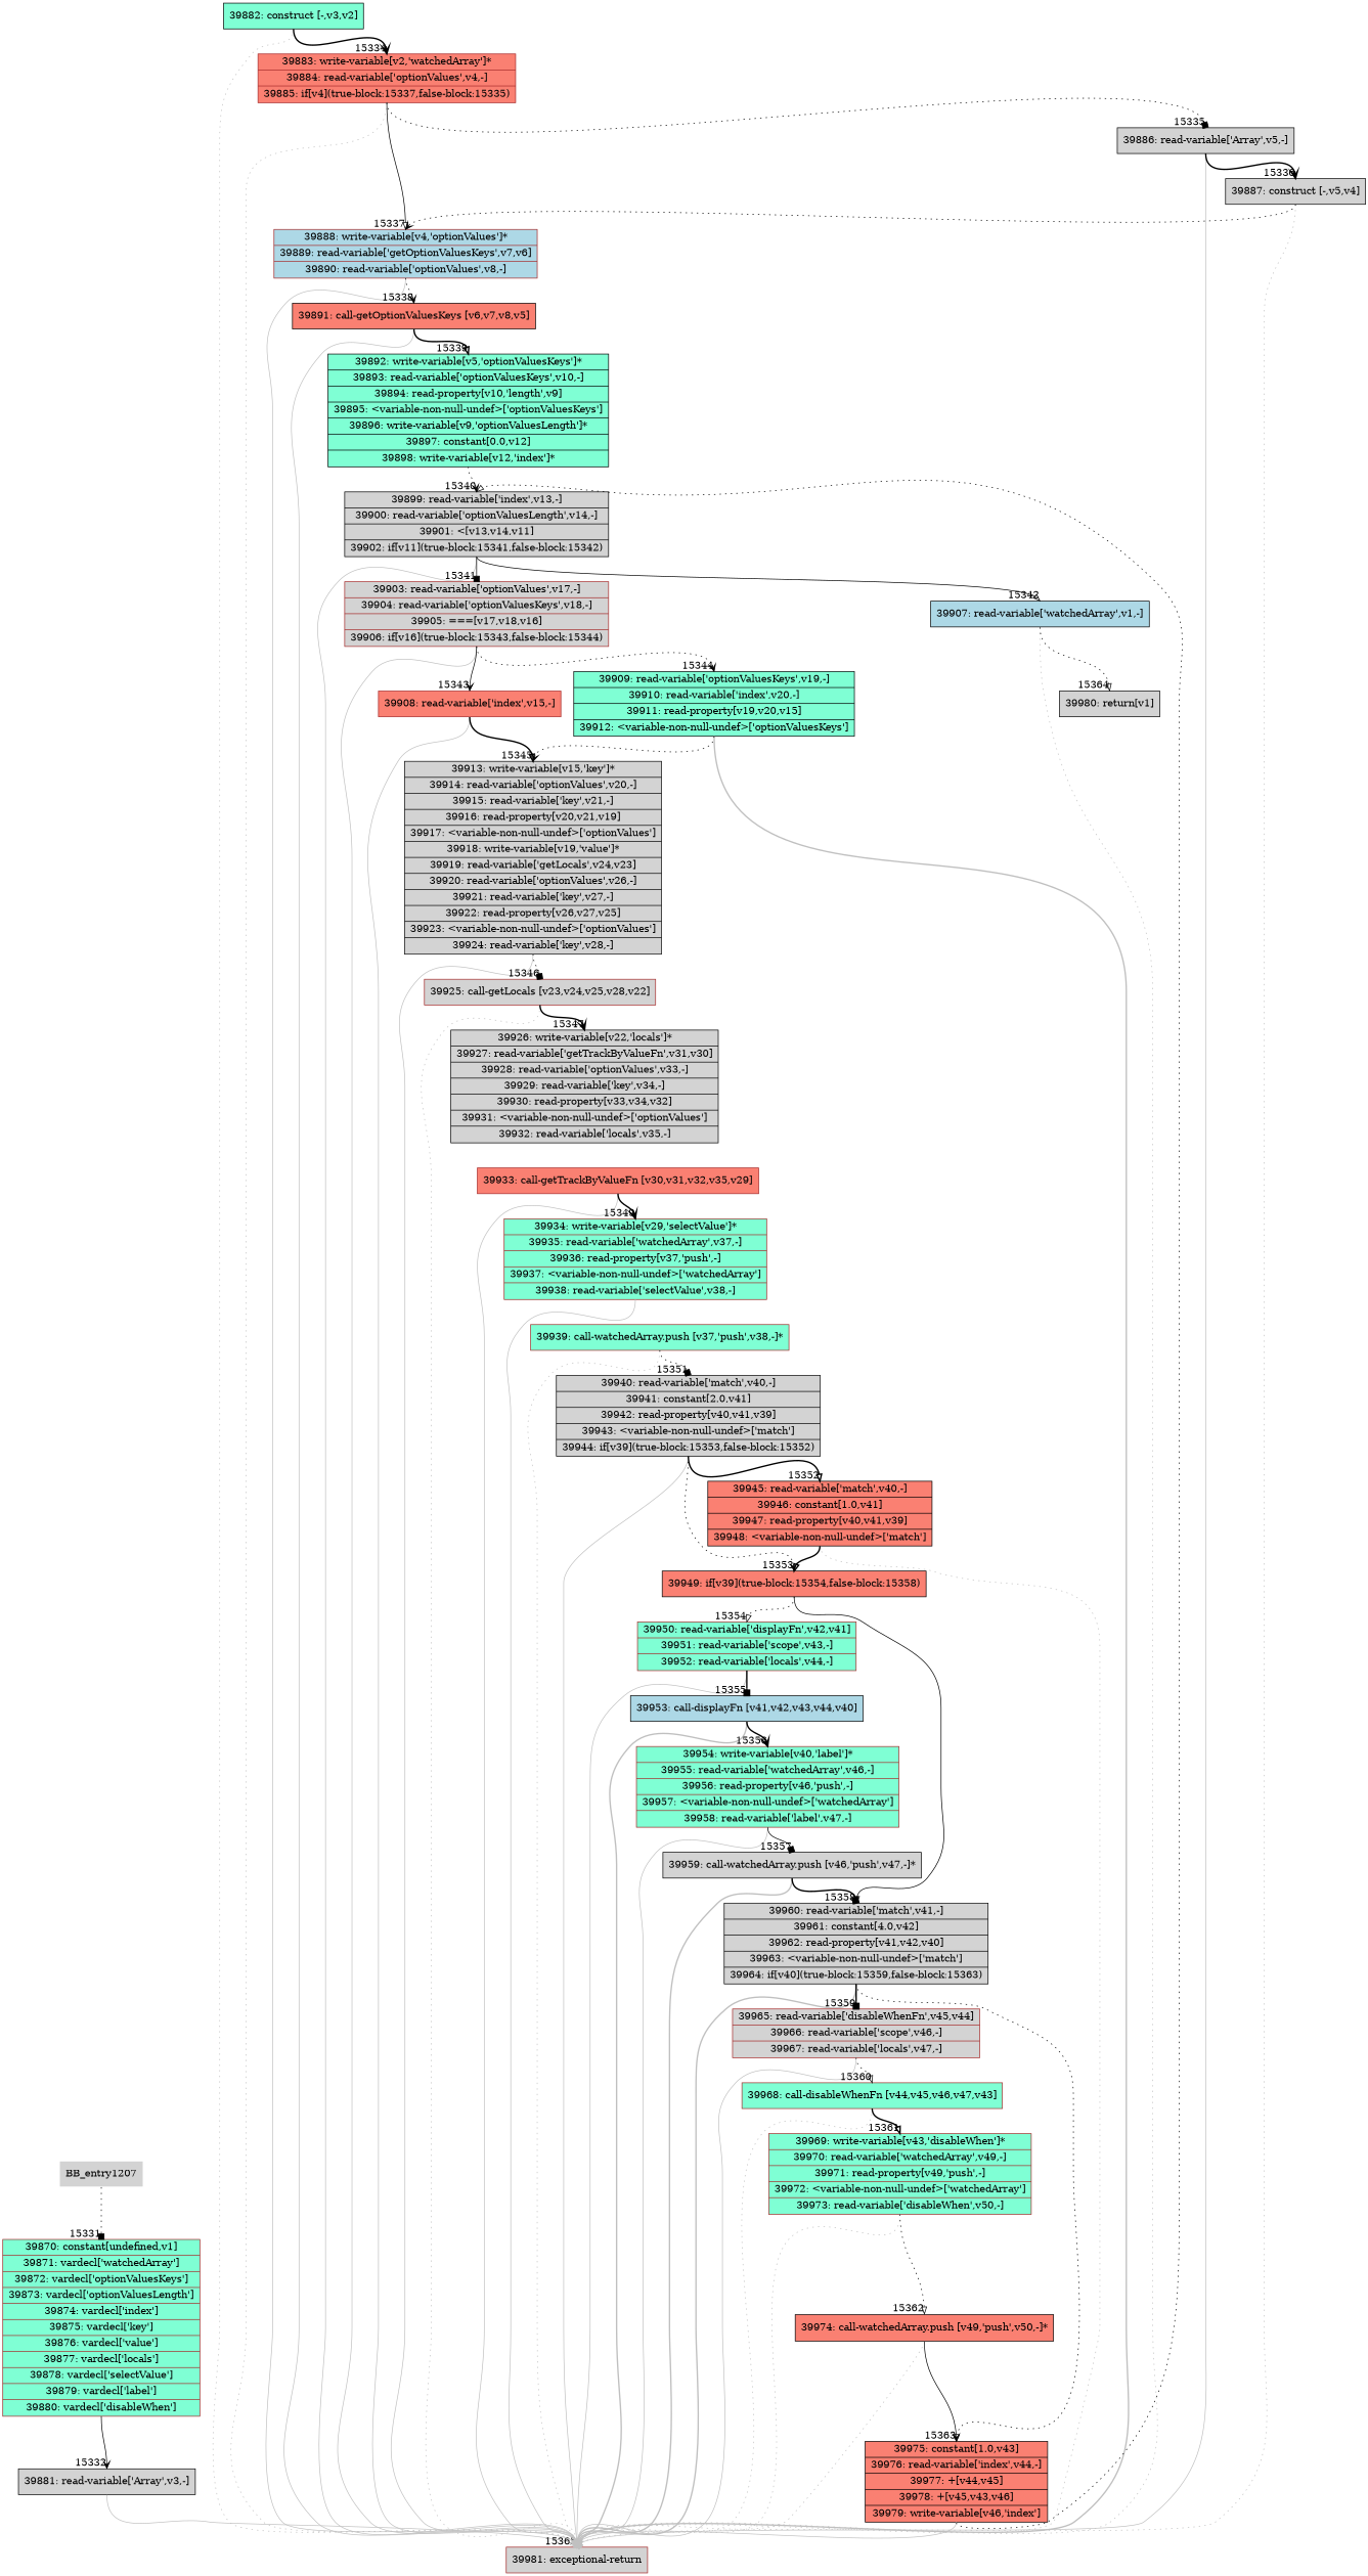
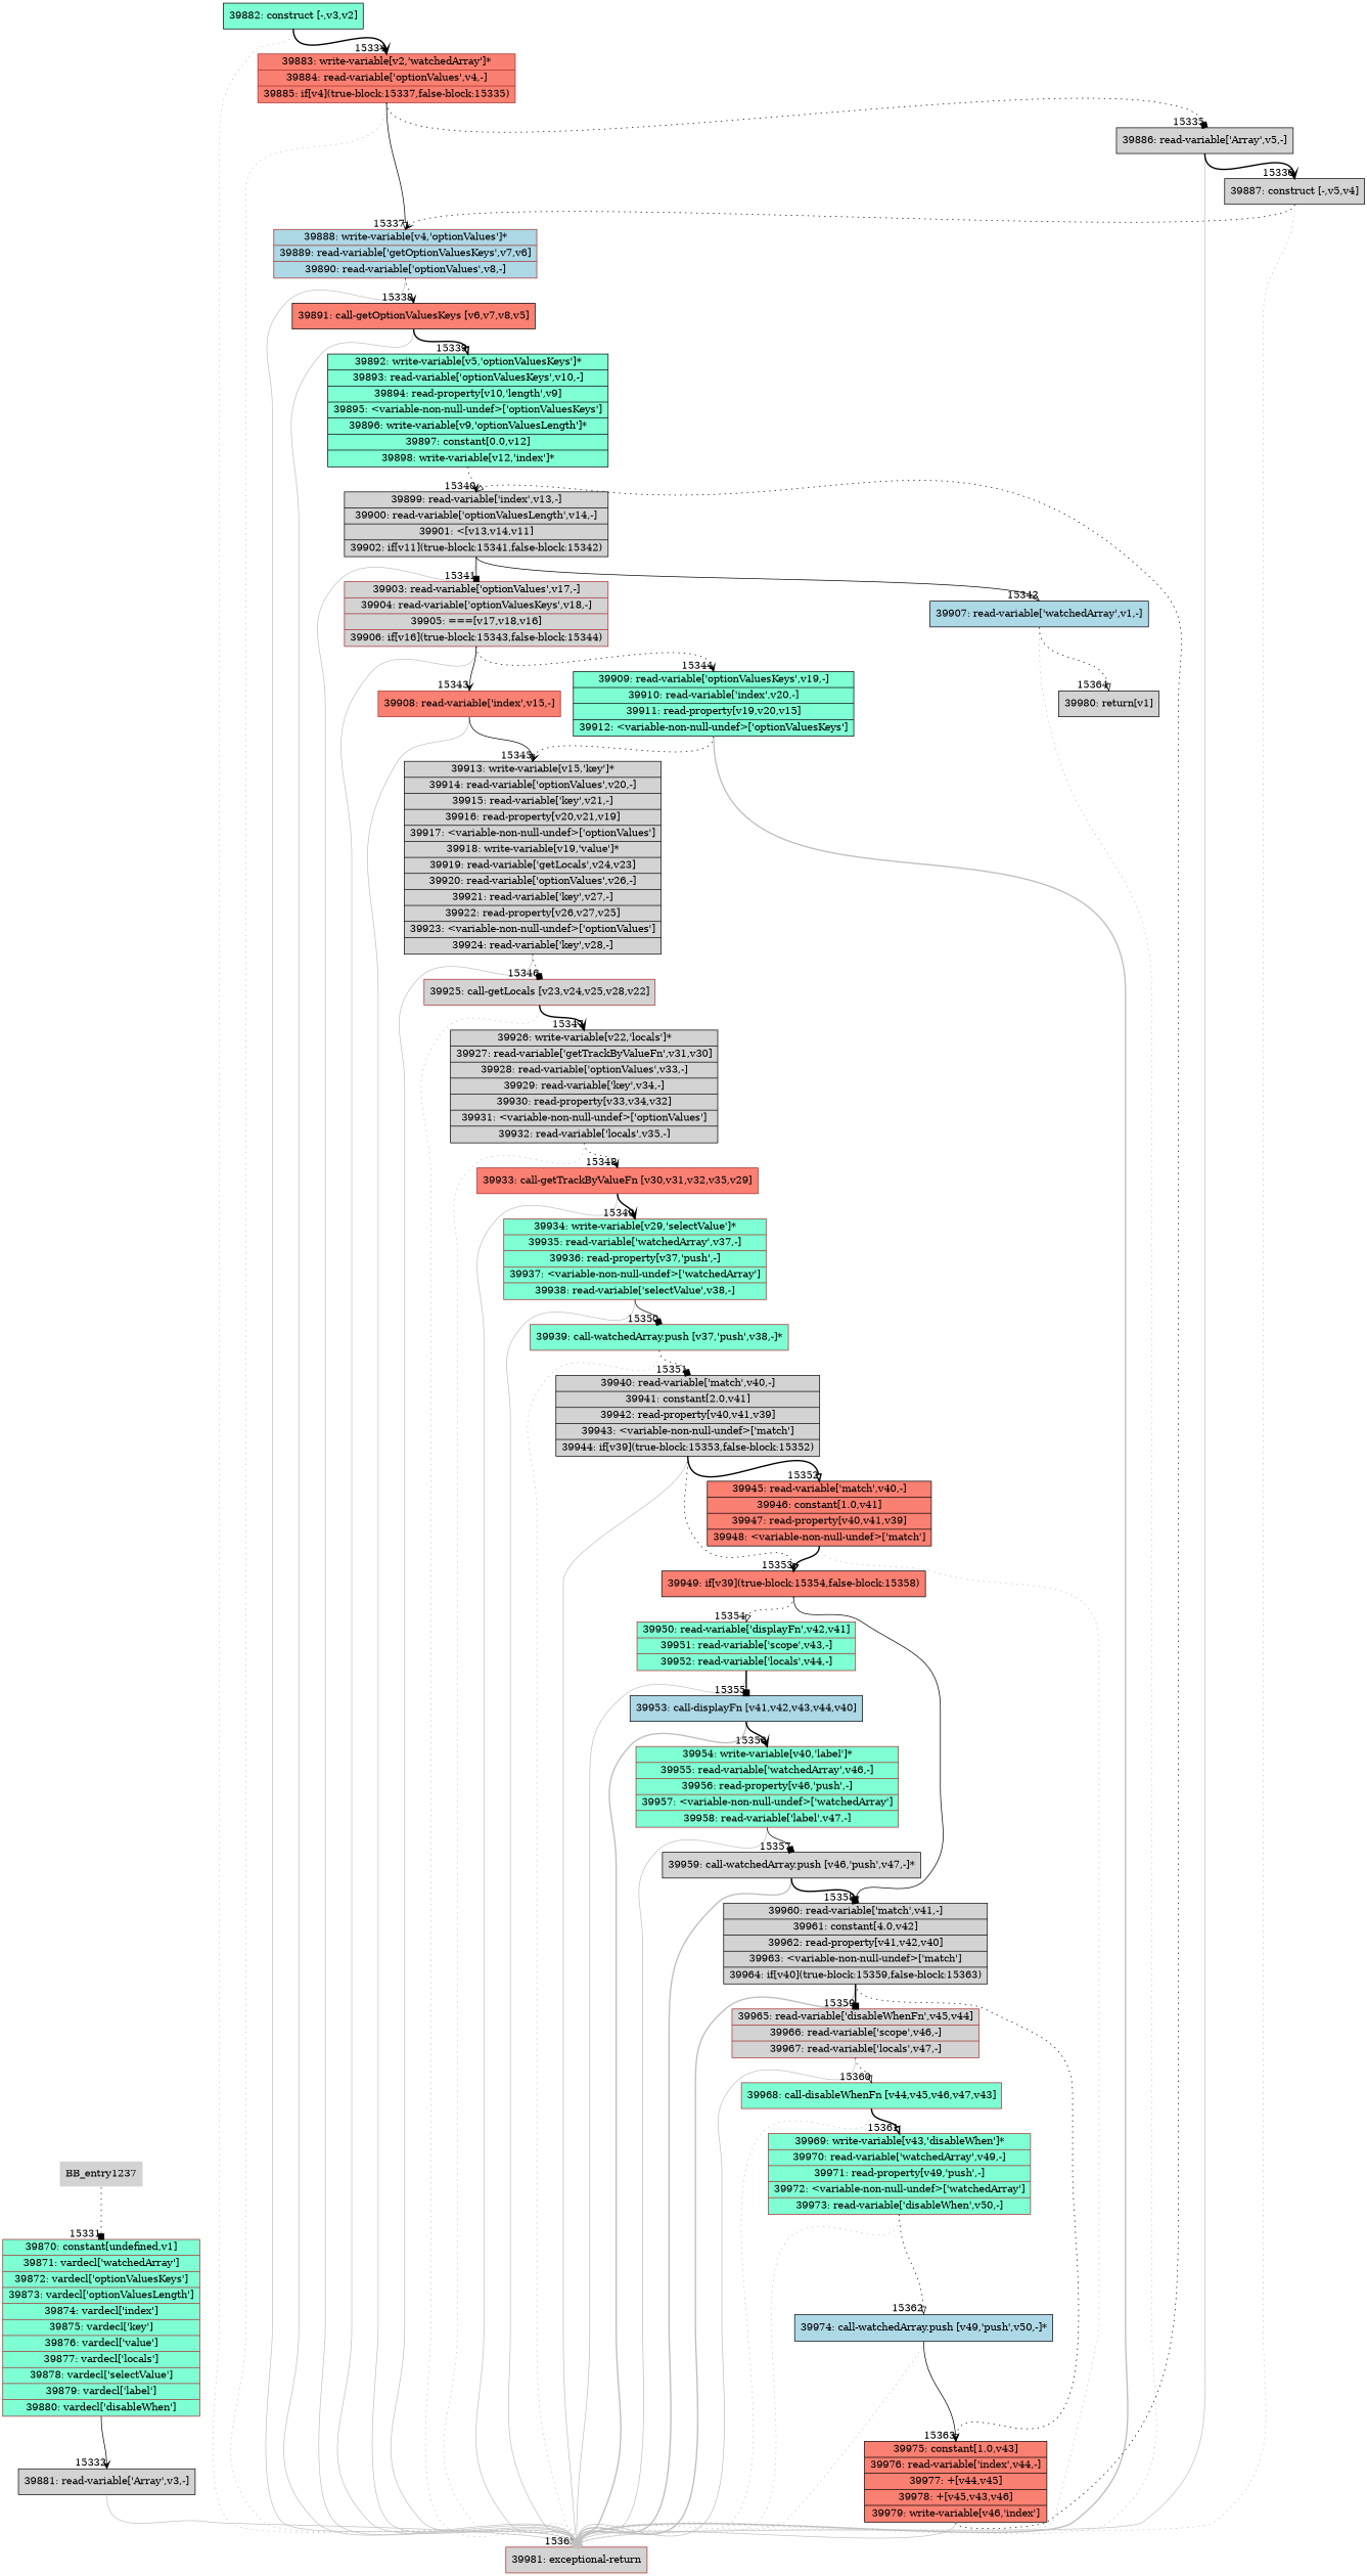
  digraph {
    rankdir=TD
    node [color=black fillcolor=lightgrey shape=record style=filled]
    edge [arrowhead=vee headport=n style=dotted tailport=s]
-   BB_entry1237 [shape=none label=BB_entry1207]
+   BB_entry1237 [shape=none]
    n2 [color=brown fillcolor=aquamarine label="{39870: constant[undefined,v1]|39871: vardecl['watchedArray']|39872: vardecl['optionValuesKeys']|39873: vardecl['optionValuesLength']|39874: vardecl['index']|39875: vardecl['key']|39876: vardecl['value']|39877: vardecl['locals']|39878: vardecl['selectValue']|39879: vardecl['label']|39880: vardecl['disableWhen']}"]
    n3 [label="{39881: read-variable['Array',v3,-]}"]
    n4 [color=brown label="{39981: exceptional-return}"]
    n5 [fillcolor=aquamarine label="{39882: construct [-,v3,v2]}"]
    n6 [color=brown fillcolor=salmon label="{39883: write-variable[v2,'watchedArray']*|39884: read-variable['optionValues',v4,-]|39885: if[v4](true-block:15337,false-block:15335)}"]
    n7 [color=brown fillcolor=lightblue label="{39888: write-variable[v4,'optionValues']*|39889: read-variable['getOptionValuesKeys',v7,v6]|39890: read-variable['optionValues',v8,-]}"]
    n8 [label="{39886: read-variable['Array',v5,-]}"]
    n9 [fillcolor=salmon label="{39891: call-getOptionValuesKeys [v6,v7,v8,v5]}"]
    n10 [label="{39887: construct [-,v5,v4]}"]
    n11 [fillcolor=aquamarine label="{39892: write-variable[v5,'optionValuesKeys']*|39893: read-variable['optionValuesKeys',v10,-]|39894: read-property[v10,'length',v9]|39895: \<variable-non-null-undef\>['optionValuesKeys']|39896: write-variable[v9,'optionValuesLength']*|39897: constant[0.0,v12]|39898: write-variable[v12,'index']*}"]
    n12 [label="{39899: read-variable['index',v13,-]|39900: read-variable['optionValuesLength',v14,-]|39901: \<[v13,v14,v11]|39902: if[v11](true-block:15341,false-block:15342)}"]
    n13 [color=brown label="{39903: read-variable['optionValues',v17,-]|39904: read-variable['optionValuesKeys',v18,-]|39905: ===[v17,v18,v16]|39906: if[v16](true-block:15343,false-block:15344)}"]
    n14 [fillcolor=lightblue label="{39907: read-variable['watchedArray',v1,-]}"]
    n15 [color=brown fillcolor=salmon label="{39908: read-variable['index',v15,-]}"]
    n16 [fillcolor=aquamarine label="{39909: read-variable['optionValuesKeys',v19,-]|39910: read-variable['index',v20,-]|39911: read-property[v19,v20,v15]|39912: \<variable-non-null-undef\>['optionValuesKeys']}"]
    n17 [label="{39980: return[v1]}"]
    n18 [label="{39913: write-variable[v15,'key']*|39914: read-variable['optionValues',v20,-]|39915: read-variable['key',v21,-]|39916: read-property[v20,v21,v19]|39917: \<variable-non-null-undef\>['optionValues']|39918: write-variable[v19,'value']*|39919: read-variable['getLocals',v24,v23]|39920: read-variable['optionValues',v26,-]|39921: read-variable['key',v27,-]|39922: read-property[v26,v27,v25]|39923: \<variable-non-null-undef\>['optionValues']|39924: read-variable['key',v28,-]}"]
    n19 [color=brown label="{39925: call-getLocals [v23,v24,v25,v28,v22]}"]
    n20 [label="{39926: write-variable[v22,'locals']*|39927: read-variable['getTrackByValueFn',v31,v30]|39928: read-variable['optionValues',v33,-]|39929: read-variable['key',v34,-]|39930: read-property[v33,v34,v32]|39931: \<variable-non-null-undef\>['optionValues']|39932: read-variable['locals',v35,-]}"]
    n21 [color=brown fillcolor=salmon label="{39933: call-getTrackByValueFn [v30,v31,v32,v35,v29]}"]
    n22 [color=brown fillcolor=aquamarine label="{39934: write-variable[v29,'selectValue']*|39935: read-variable['watchedArray',v37,-]|39936: read-property[v37,'push',-]|39937: \<variable-non-null-undef\>['watchedArray']|39938: read-variable['selectValue',v38,-]}"]
    n23 [color=brown fillcolor=aquamarine label="{39939: call-watchedArray.push [v37,'push',v38,-]*}"]
    n24 [label="{39940: read-variable['match',v40,-]|39941: constant[2.0,v41]|39942: read-property[v40,v41,v39]|39943: \<variable-non-null-undef\>['match']|39944: if[v39](true-block:15353,false-block:15352)}"]
    n25 [fillcolor=salmon label="{39949: if[v39](true-block:15354,false-block:15358)}"]
    n26 [fillcolor=salmon label="{39945: read-variable['match',v40,-]|39946: constant[1.0,v41]|39947: read-property[v40,v41,v39]|39948: \<variable-non-null-undef\>['match']}"]
    n27 [color=brown fillcolor=aquamarine label="{39950: read-variable['displayFn',v42,v41]|39951: read-variable['scope',v43,-]|39952: read-variable['locals',v44,-]}"]
    n28 [label="{39960: read-variable['match',v41,-]|39961: constant[4.0,v42]|39962: read-property[v41,v42,v40]|39963: \<variable-non-null-undef\>['match']|39964: if[v40](true-block:15359,false-block:15363)}"]
    n29 [fillcolor=lightblue label="{39953: call-displayFn [v41,v42,v43,v44,v40]}"]
    n30 [color=brown label="{39965: read-variable['disableWhenFn',v45,v44]|39966: read-variable['scope',v46,-]|39967: read-variable['locals',v47,-]}"]
    n31 [fillcolor=salmon label="{39975: constant[1.0,v43]|39976: read-variable['index',v44,-]|39977: +[v44,v45]|39978: +[v45,v43,v46]|39979: write-variable[v46,'index']}"]
    n32 [color=brown fillcolor=aquamarine label="{39954: write-variable[v40,'label']*|39955: read-variable['watchedArray',v46,-]|39956: read-property[v46,'push',-]|39957: \<variable-non-null-undef\>['watchedArray']|39958: read-variable['label',v47,-]}"]
    n33 [color=brown fillcolor=aquamarine label="{39968: call-disableWhenFn [v44,v45,v46,v47,v43]}"]
    n34 [label="{39959: call-watchedArray.push [v46,'push',v47,-]*}"]
    n35 [color=brown fillcolor=aquamarine label="{39969: write-variable[v43,'disableWhen']*|39970: read-variable['watchedArray',v49,-]|39971: read-property[v49,'push',-]|39972: \<variable-non-null-undef\>['watchedArray']|39973: read-variable['disableWhen',v50,-]}"]
-   n36 [fillcolor=salmon label="{39974: call-watchedArray.push [v49,'push',v50,-]*}"]
+   n36 [fillcolor=lightblue label="{39974: call-watchedArray.push [v49,'push',v50,-]*}"]
    BB_entry1237 -> n2 [arrowhead=box headlabel="    15331"]
    n2 -> n3 [headlabel="      15332" style=solid]
    n3 -> n4 [arrowhead=onormal color=gray headlabel="      15365" style=solid]
    n5 -> n4 [color=gray]
    n5 -> n6 [headlabel="      15334" style=bold]
    n6 -> n4 [color=gray]
    n6 -> n7 [arrowhead=onormal headlabel="      15337" style=solid]
    n6 -> n8 [arrowhead=box headlabel="      15335"]
    n7 -> n4 [arrowhead=onormal color=gray style=solid]
    n7 -> n9 [headlabel="      15338"]
    n8 -> n4 [arrowhead=box color=gray style=solid]
    n8 -> n10 [headlabel="      15336" style=bold]
    n9 -> n4 [color=gray style=solid]
    n9 -> n11 [arrowhead=onormal headlabel="      15339" style=bold]
    n10 -> n4 [arrowhead=box color=gray]
    n10 -> n7
    n11 -> n12 [headlabel="      15340"]
    n12 -> n4 [color=gray style=solid]
    n12 -> n13 [arrowhead=box headlabel="      15341" style=solid]
    n12 -> n14 [arrowhead=onormal headlabel="      15342" style=solid]
    n13 -> n4 [color=gray style=solid]
    n13 -> n15 [headlabel="      15343" style=solid]
    n13 -> n16 [headlabel="      15344"]
    n14 -> n4 [arrowhead=box color=gray]
    n14 -> n17 [arrowhead=onormal headlabel="      15364"]
    n15 -> n4 [arrowhead=onormal color=gray style=solid]
-   n15 -> n18 [arrowhead=onormal headlabel="      15345" style=bold]
+   n15 -> n18 [arrowhead=onormal headlabel="      15345" style=solid]
    n16 -> n4 [arrowhead=onormal color=gray style=bold]
    n16 -> n18
    n18 -> n4 [color=gray style=solid]
    n18 -> n19 [arrowhead=box headlabel="      15346"]
    n19 -> n4 [arrowhead=box color=gray]
    n19 -> n20 [headlabel="      15347" style=bold]
+   n20 -> n4 [color=gray]
+   n20 -> n21 [headlabel="      15348"]
    n21 -> n4 [arrowhead=onormal color=gray style=solid]
    n21 -> n22 [headlabel="      15349" style=bold]
    n22 -> n4 [arrowhead=onormal color=gray style=solid]
+   n22 -> n23 [arrowhead=box headlabel="      15350" style=solid]
    n23 -> n4 [arrowhead=box color=gray]
    n23 -> n24 [arrowhead=box headlabel="      15351"]
    n24 -> n4 [arrowhead=onormal color=gray style=solid]
    n24 -> n25 [headlabel="      15353"]
    n24 -> n26 [arrowhead=onormal headlabel="      15352" style=bold]
    n25 -> n27 [arrowhead=onormal headlabel="      15354"]
    n25 -> n28 [arrowhead=onormal headlabel="      15358" style=solid]
    n26 -> n4 [color=gray]
    n26 -> n25 [arrowhead=onormal style=bold]
    n27 -> n4 [arrowhead=box color=gray style=solid]
    n27 -> n29 [arrowhead=box headlabel="      15355" style=bold]
    n28 -> n4 [color=gray style=bold]
    n28 -> n30 [arrowhead=box headlabel="      15359" style=bold]
    n28 -> n31 [arrowhead=onormal headlabel="      15363"]
    n29 -> n4 [arrowhead=box color=gray style=bold]
    n29 -> n32 [headlabel="      15356" style=bold]
    n30 -> n4 [arrowhead=box color=gray style=solid]
    n30 -> n33 [arrowhead=onormal headlabel="      15360"]
    n31 -> n4 [arrowhead=onormal color=gray style=solid]
    n31 -> n12 [arrowhead=onormal]
    n32 -> n4 [color=gray style=solid]
    n32 -> n34 [arrowhead=box headlabel="      15357" style=solid]
    n33 -> n4 [arrowhead=box color=gray]
    n33 -> n35 [arrowhead=onormal headlabel="      15361" style=bold]
    n34 -> n4 [color=gray style=bold]
    n34 -> n28 [arrowhead=box style=bold]
    n35 -> n4 [color=gray]
    n35 -> n36 [arrowhead=onormal headlabel="      15362"]
    n36 -> n4 [color=gray]
    n36 -> n31 [style=solid]
  }
